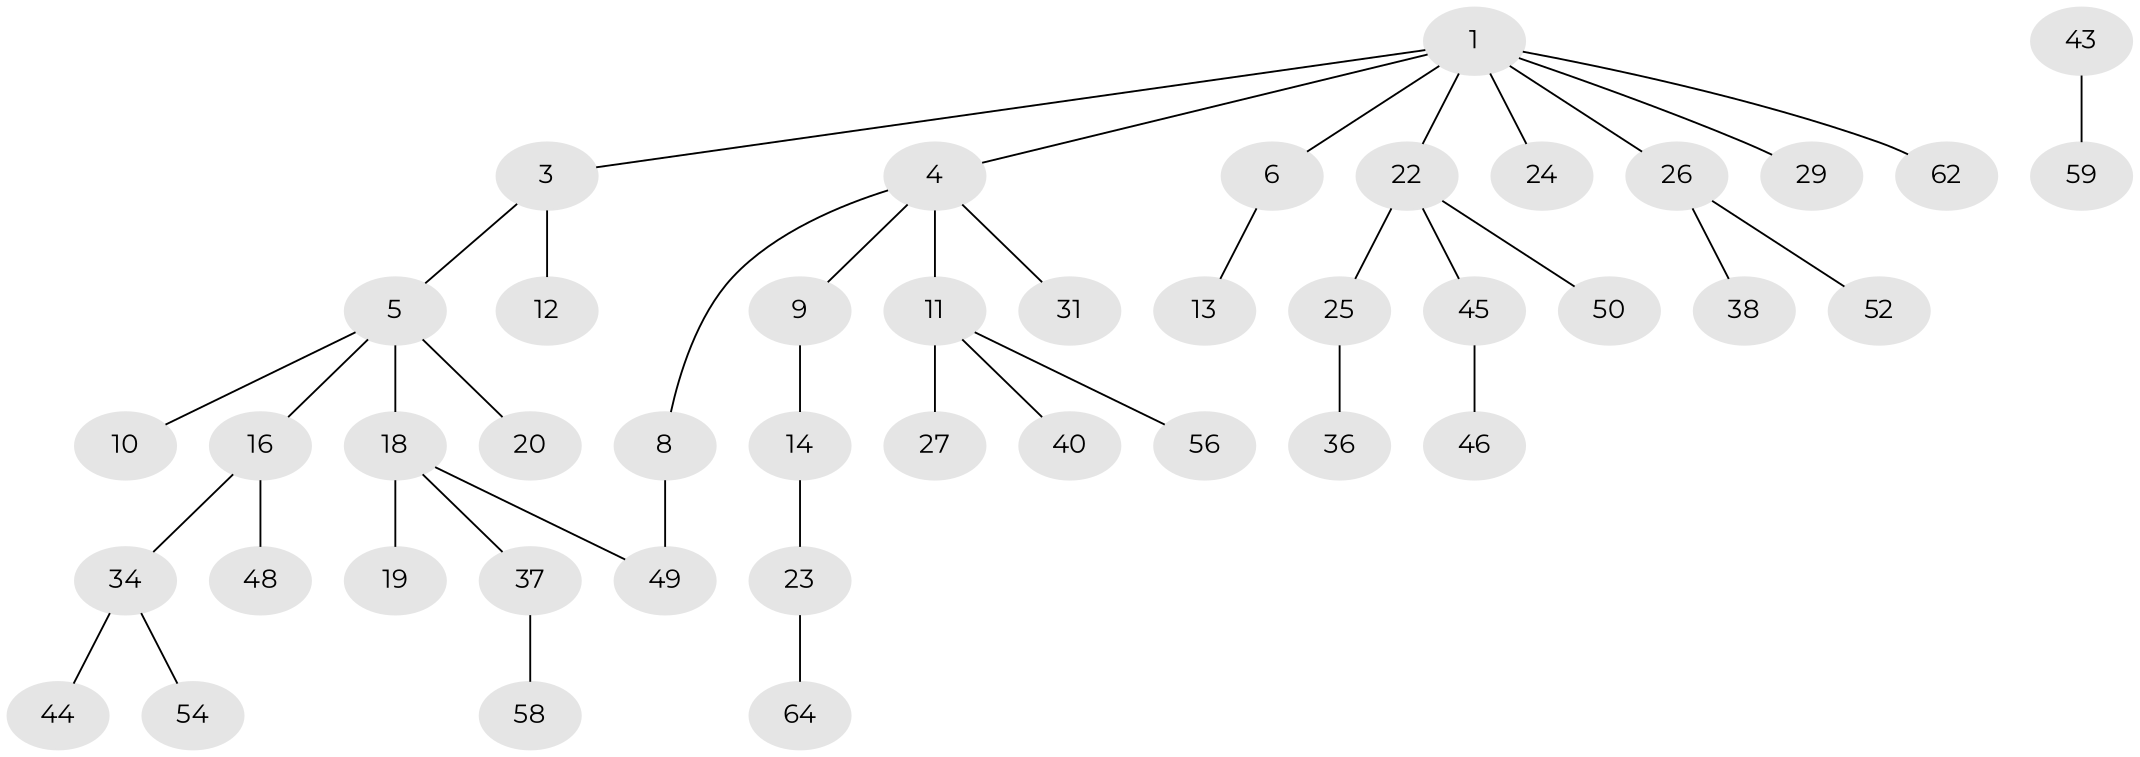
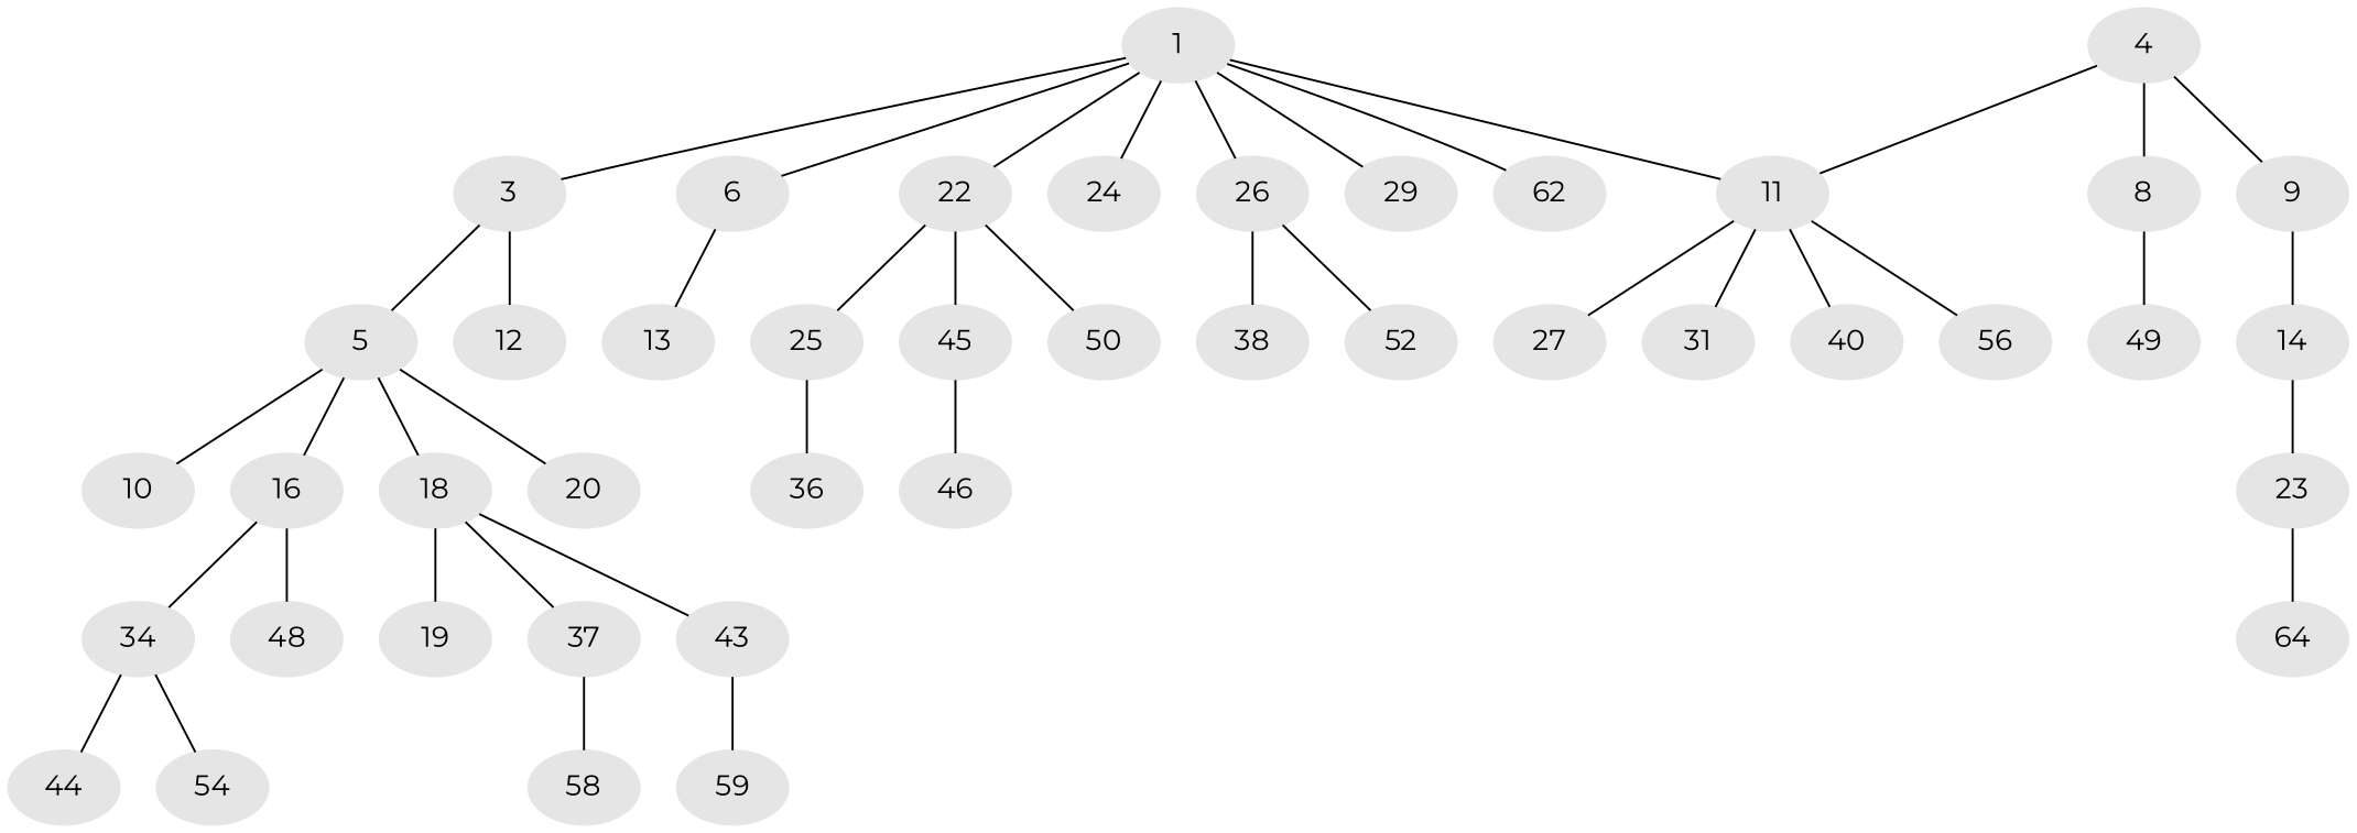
  graph {
    fontname=Montserrat
    node [color=gray90 fontname=Montserrat style=filled]
    edge [fontname=Montserrat]
    1 [super="+2"]
    3
    4 [super="+65"]
    6 [super="+21"]
    22 [super="+51"]
    24 [super="+35"]
    26 [super="+33"]
    29
    62
    5 [super="+7"]
    12 [super="+17"]
    8
    9 [super="+32"]
    11 [super="+15"]
    13 [super="+30"]
    25
    45
    50
    38
    52
    10
    16 [super="+39"]
    18 [super="+28"]
    20
    49 [super="+63"]
    14 [super="+42"]
    27
    31
    40
    56 [super="+61"]
    34 [super="+47"]
    48
    19
    37 [super="+41"]
    43 [super="+53"]
    23
    64 [super="+66"]
    44
    54 [super="+57"]
    58
    59 [super="+60"]
    36 [super="+55"]
    46
    1 -- 3
-   1 -- 4
+   1 -- 11
    1 -- 6
    1 -- 22
    1 -- 24
    1 -- 26
    1 -- 29
    1 -- 62
    3 -- 5
    3 -- 12
    4 -- 8
    4 -- 9
    4 -- 11
    6 -- 13
    22 -- 25
    22 -- 45
    22 -- 50
    26 -- 38
    26 -- 52
    5 -- 10
    5 -- 16
    5 -- 18
    5 -- 20
    8 -- 49
    9 -- 14
    11 -- 27
-   4 -- 31
+   11 -- 31
    11 -- 40
    11 -- 56
    25 -- 36
    45 -- 46
    16 -- 34
    16 -- 48
    18 -- 19
    18 -- 37
-   18 -- 49
+   18 -- 43
    14 -- 23
    34 -- 44
    34 -- 54
    37 -- 58
    43 -- 59
    23 -- 64
  }
